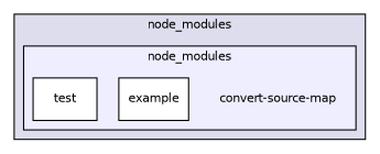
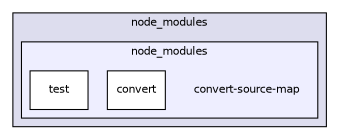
  digraph {
    compound=true
    node [fontname=Helvetica fontsize=10 shape=box color=black fillcolor=white style=filled]
    n1 [label="convert-source-map" shape=plaintext color="" fillcolor="" style=""]
-   n2 [label=example]
+   n2 [label=convert]
    n3 [label=test]
    subgraph cluster_1 {
      bgcolor="#ddddee"
      fontname=Helvetica
      fontsize=10
      label=node_modules
      pencolor=black
      subgraph cluster_2 {
        bgcolor="#eeeeff"
        fontname=Helvetica
        fontsize=10
        pencolor=black
        n1
        n2
        n3
      }
    }
  }
